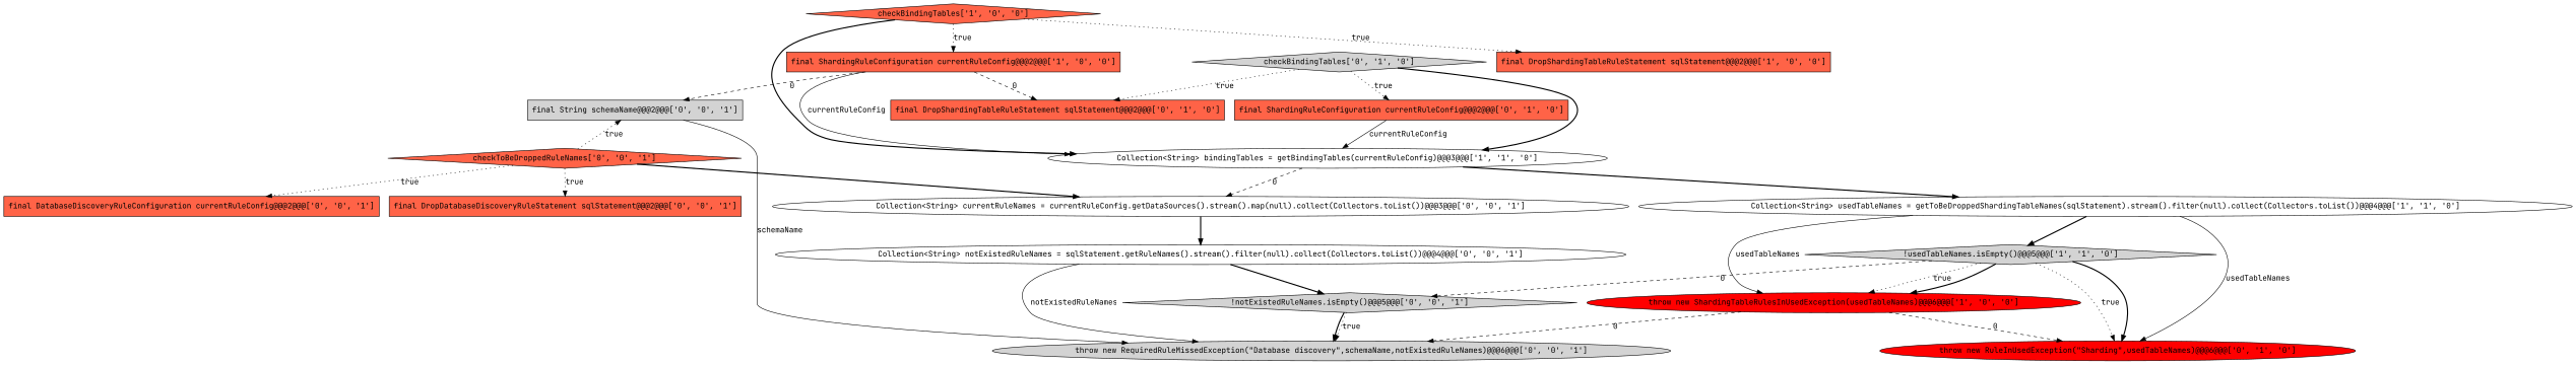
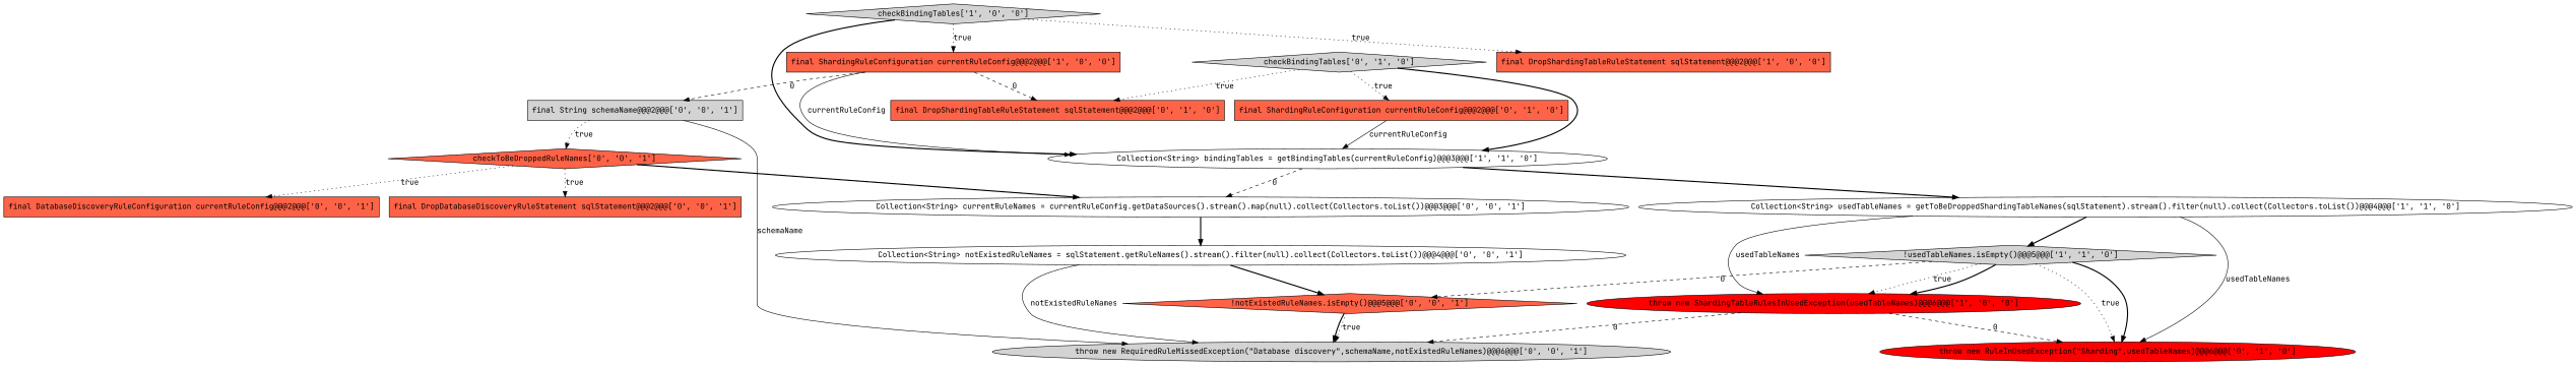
  digraph {
    fontname="JetBrains Mono"
    node [fillcolor=tomato fontname="JetBrains Mono" shape=ellipse style=filled]
    edge [fontname="JetBrains Mono" style=bold]
    n1 [fillcolor=white label="Collection<String> currentRuleNames = currentRuleConfig.getDataSources().stream().map(null).collect(Collectors.toList())@@@3@@@['0', '0', '1']"]
    n2 [fillcolor=white label="Collection<String> notExistedRuleNames = sqlStatement.getRuleNames().stream().filter(null).collect(Collectors.toList())@@@4@@@['0', '0', '1']"]
    n3 [fillcolor=lightgray label="throw new RequiredRuleMissedException(\"Database discovery\",schemaName,notExistedRuleNames)@@@6@@@['0', '0', '1']"]
-   n4 [fillcolor=lightgray label="!notExistedRuleNames.isEmpty()@@@5@@@['0', '0', '1']" shape=diamond]
+   n4 [label="!notExistedRuleNames.isEmpty()@@@5@@@['0', '0', '1']" shape=diamond]
    n5 [fillcolor=white label="Collection<String> bindingTables = getBindingTables(currentRuleConfig)@@@3@@@['1', '1', '0']"]
    n6 [fillcolor=white label="Collection<String> usedTableNames = getToBeDroppedShardingTableNames(sqlStatement).stream().filter(null).collect(Collectors.toList())@@@4@@@['1', '1', '0']"]
    n7 [fillcolor=red label="throw new RuleInUsedException(\"Sharding\",usedTableNames)@@@6@@@['0', '1', '0']"]
    n8 [fillcolor=red label="throw new ShardingTableRulesInUsedException(usedTableNames)@@@6@@@['1', '0', '0']"]
    n9 [fillcolor=lightgray label="!usedTableNames.isEmpty()@@@5@@@['1', '1', '0']" shape=diamond]
    n10 [label="checkToBeDroppedRuleNames['0', '0', '1']" shape=diamond]
    n11 [fillcolor=lightgray label="final String schemaName@@@2@@@['0', '0', '1']" shape=box]
    n12 [label="final DatabaseDiscoveryRuleConfiguration currentRuleConfig@@@2@@@['0', '0', '1']" shape=box]
    n13 [label="final DropDatabaseDiscoveryRuleStatement sqlStatement@@@2@@@['0', '0', '1']" shape=box]
    n14 [label="final ShardingRuleConfiguration currentRuleConfig@@@2@@@['1', '0', '0']" shape=box]
    n15 [label="final DropShardingTableRuleStatement sqlStatement@@@2@@@['0', '1', '0']" shape=box]
    n16 [label="final ShardingRuleConfiguration currentRuleConfig@@@2@@@['0', '1', '0']" shape=box]
-   n17 [label="checkBindingTables['1', '0', '0']" shape=diamond]
+   n17 [fillcolor=lightgray label="checkBindingTables['1', '0', '0']" shape=diamond]
    n18 [label="final DropShardingTableRuleStatement sqlStatement@@@2@@@['1', '0', '0']" shape=box]
    n19 [fillcolor=lightgray label="checkBindingTables['0', '1', '0']" shape=diamond]
    n1 -> n2
    n2 -> n3 [label=notExistedRuleNames style=solid]
    n2 -> n4
    n4 -> n3 [label=true style=dotted]
    n4 -> n3
    n5 -> n1 [label=0 style=dashed]
    n5 -> n6
    n6 -> n7 [label=usedTableNames style=solid]
    n6 -> n8 [label=usedTableNames style=solid]
    n6 -> n9
    n8 -> n3 [label=0 style=dashed]
    n8 -> n7 [label=0 style=dashed]
    n9 -> n4 [label=0 style=dashed]
    n9 -> n7 [label=true style=dotted]
    n9 -> n7
    n9 -> n8 [label=true style=dotted]
    n9 -> n8
    n10 -> n1
-   n10 -> n11 [label=true style=dotted]
+   n11 -> n10 [label=true style=dotted]
    n10 -> n12 [label=true style=dotted]
    n10 -> n13 [label=true style=dotted]
    n11 -> n3 [label=schemaName style=solid]
    n14 -> n5 [label=currentRuleConfig style=solid]
    n14 -> n11 [label=0 style=dashed]
    n14 -> n15 [label=0 style=dashed]
    n16 -> n5 [label=currentRuleConfig style=solid]
    n17 -> n5
    n17 -> n14 [label=true style=dotted]
    n17 -> n18 [label=true style=dotted]
    n19 -> n5
    n19 -> n15 [label=true style=dotted]
    n19 -> n16 [label=true style=dotted]
  }
